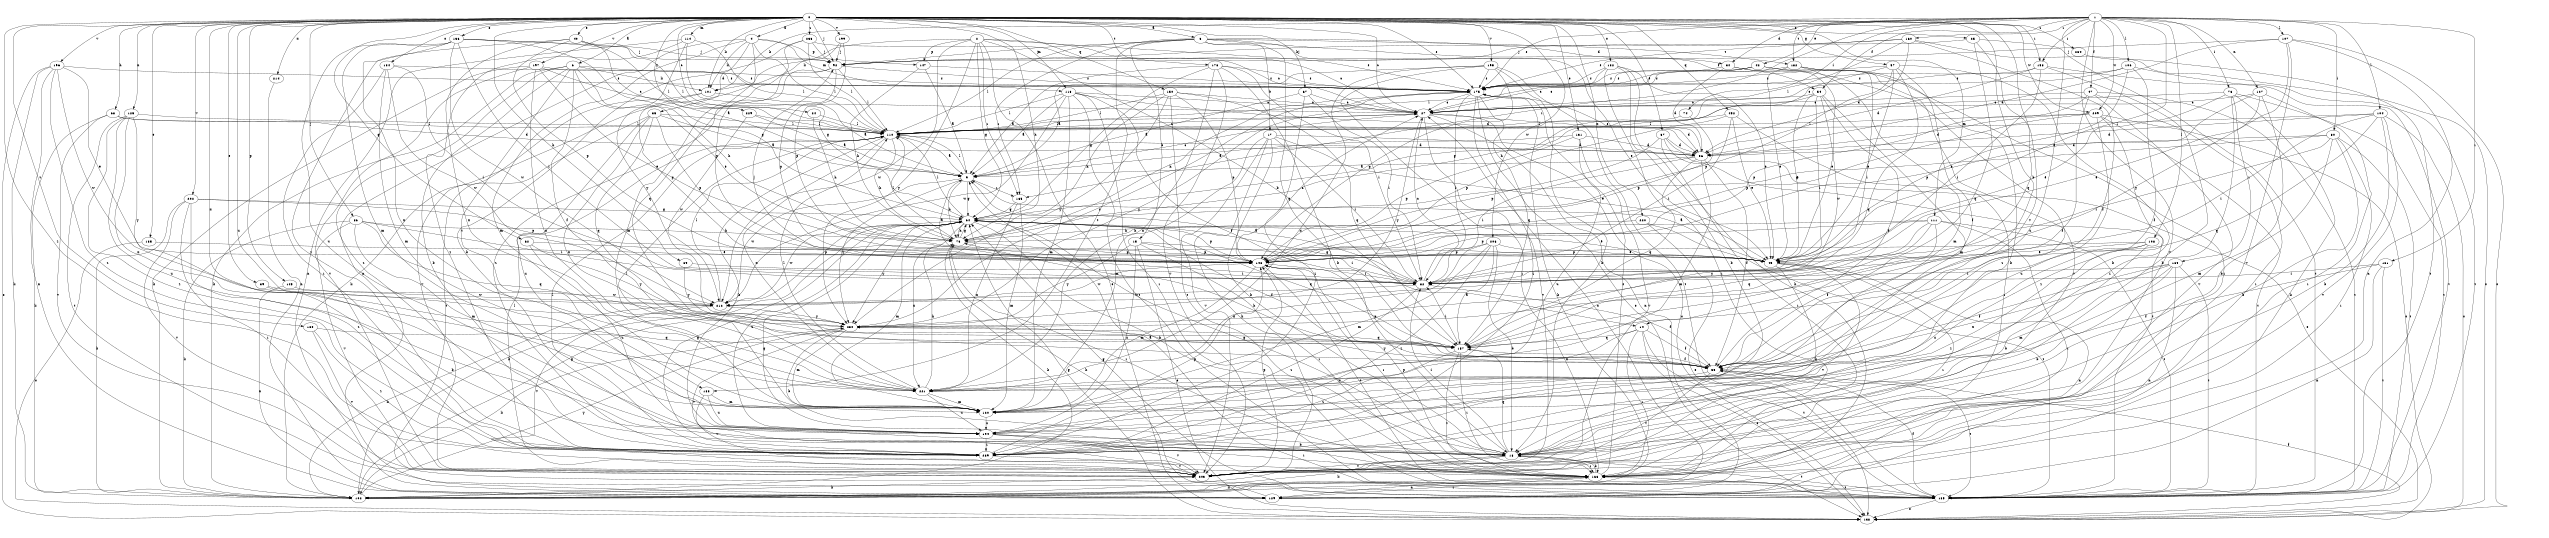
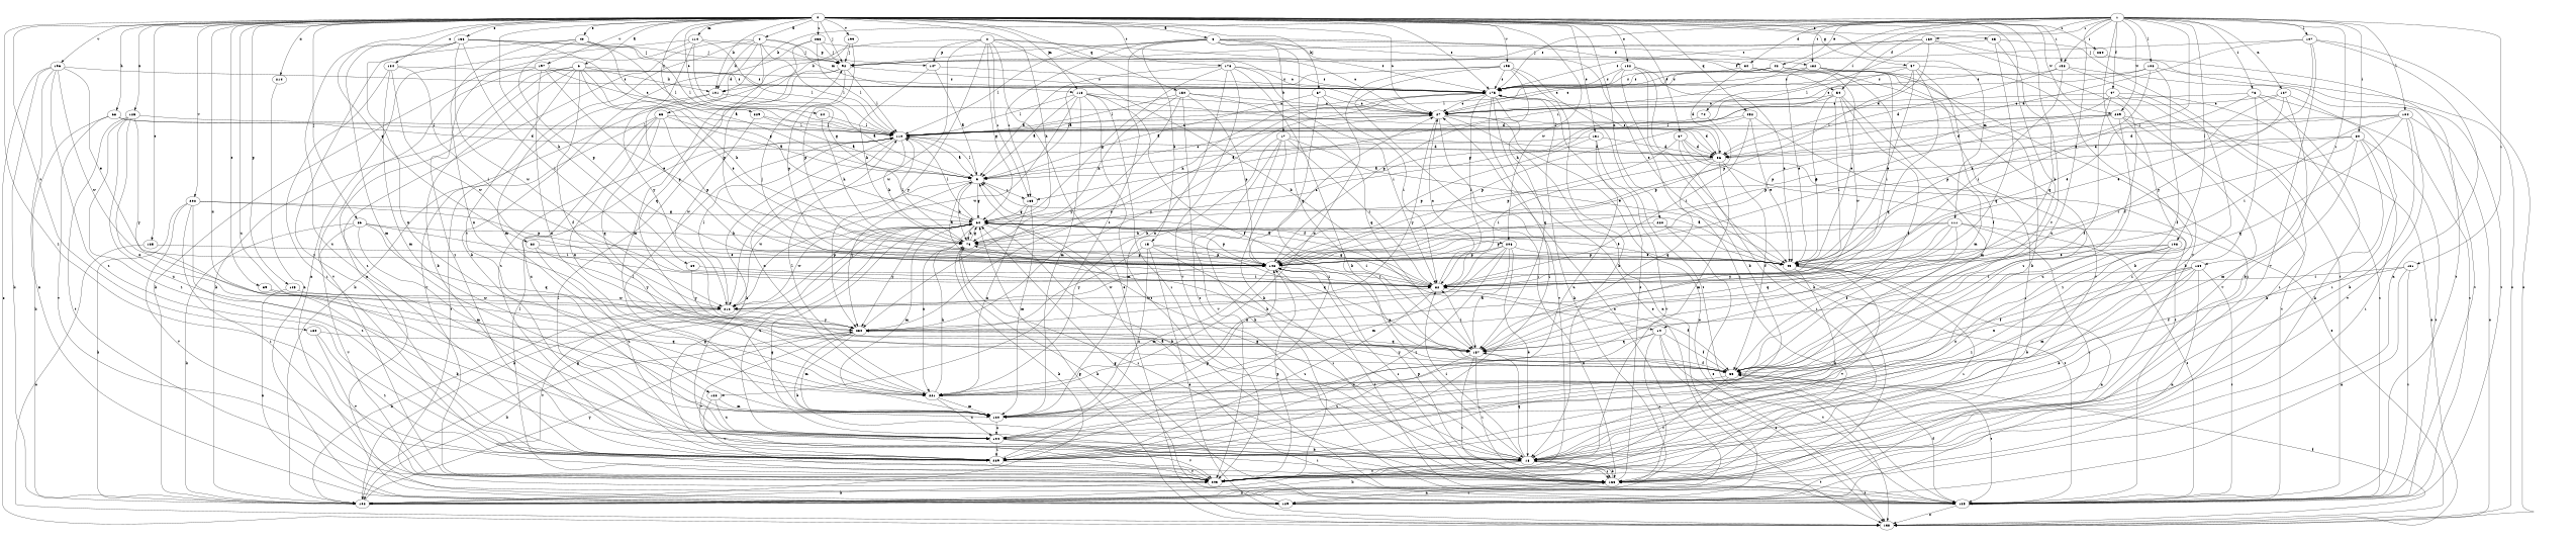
  strict digraph {
    0
    3
    4
    6
    14
    24
    25
    27
    37
    39
    40
    57
    62
    67
    68
    69
    73
    86
    92
    101
    111
    114
    118
    125
    131
    132
    134
    135
    136
    145
    150
    n32 [label=452]
    157
    158
    175
    178
    180
    194
    195
    196
    197
    199
    202
    206
    209
    214
    220
    221
    229
    233
    234
    239
    34
    45
    54
    165
    182
    15
    17
    110
    183
    147
    35
    120
    129
    18
    55
    102
    138
    166
    185
    203
    230
    36
    148
    212
    9
    82
    64
    1
    42
    47
    74
    76
    80
    104
    106
    107
    108
    127
    160
    n92 [label=161]
    164
    2
    0 -> 3 [label=a]
    0 -> 4 [label=a]
    0 -> 6 [label=a]
    0 -> 14 [label=b]
    0 -> 24 [label=c]
    0 -> 25 [label=c]
    0 -> 27 [label=c]
    0 -> 37 [label=e]
    0 -> 39 [label=e]
    0 -> 40 [label=e]
    0 -> 57 [label=g]
    0 -> 62 [label=g]
    0 -> 67 [label=h]
    0 -> 68 [label=h]
    0 -> 69 [label=h]
    0 -> 73 [label=h]
    0 -> 86 [label=j]
    0 -> 92 [label=j]
    0 -> 101 [label=k]
    0 -> 111 [label=m]
    0 -> 114 [label=m]
    0 -> 118 [label=m]
    0 -> 125 [label=n]
    0 -> 131 [label=o]
    0 -> 132 [label=o]
    0 -> 134 [label=o]
    0 -> 135 [label=o]
    0 -> 136 [label=o]
    0 -> 145 [label=p]
    0 -> 150 [label=q]
    0 -> n32 [label=q]
    0 -> 157 [label=q]
    0 -> 158 [label=r]
    0 -> 175 [label=s]
    0 -> 178 [label=t]
    0 -> 180 [label=t]
    0 -> 194 [label=u]
    0 -> 195 [label=v]
    0 -> 196 [label=v]
    0 -> 197 [label=v]
    0 -> 199 [label=v]
    0 -> 202 [label=v]
    0 -> 206 [label=w]
    0 -> 209 [label=w]
    0 -> 214 [label=x]
    0 -> 220 [label=x]
    0 -> 221 [label=x]
    0 -> 229 [label=y]
    0 -> 233 [label=z]
    0 -> 234 [label=z]
    0 -> 239 [label=z]
    3 -> 92 [label=j]
    3 -> 157 [label=q]
    3 -> 34 [label=d]
    3 -> 45 [label=e]
    3 -> 54 [label=f]
    3 -> 165 [label=r]
    3 -> 182 [label=t]
    3 -> 15 [label=b]
    3 -> 17 [label=b]
    3 -> 110 [label=l]
    3 -> 183 [label=t]
    4 -> 101 [label=k]
    4 -> 118 [label=m]
    4 -> 157 [label=q]
    4 -> 110 [label=l]
    4 -> 147 [label=p]
    4 -> 35 [label=d]
    4 -> 120 [label=m]
    4 -> 129 [label=n]
    6 -> 73 [label=h]
    6 -> 101 [label=k]
    6 -> 175 [label=s]
    6 -> 239 [label=z]
    6 -> 45 [label=e]
    6 -> 183 [label=t]
    6 -> 18 [label=b]
    6 -> 55 [label=f]
    6 -> 102 [label=k]
    14 -> 157 [label=q]
    14 -> 221 [label=x]
    14 -> 55 [label=f]
    14 -> 138 [label=o]
    14 -> 166 [label=r]
    14 -> 185 [label=t]
    24 -> 73 [label=h]
    24 -> 110 [label=l]
    25 -> 92 [label=j]
    25 -> 157 [label=q]
    25 -> 221 [label=v]
    25 -> 185 [label=t]
    27 -> 110 [label=l]
    27 -> 129 [label=n]
    27 -> 138 [label=o]
    27 -> 203 [label=v]
    27 -> 230 [label=y]
    27 -> 36 [label=d]
    37 -> 138 [label=o]
    37 -> 166 [label=r]
    37 -> 185 [label=t]
    37 -> 36 [label=d]
    37 -> 148 [label=p]
    39 -> 18 [label=b]
    39 -> 212 [label=w]
    40 -> 92 [label=j]
    40 -> 221 [label=x]
    40 -> 239 [label=z]
    40 -> 110 [label=l]
    40 -> 148 [label=p]
    40 -> 9 [label=a]
    57 -> 73 [label=h]
    57 -> 157 [label=q]
    57 -> 175 [label=s]
    57 -> 45 [label=e]
    57 -> 18 [label=b]
    57 -> 55 [label=f]
    57 -> 148 [label=p]
    62 -> 194 [label=u]
    62 -> 230 [label=y]
    62 -> 148 [label=p]
    67 -> 27 [label=c]
    67 -> 239 [label=z]
    67 -> 9 [label=a]
    67 -> 82 [label=i]
    68 -> 110 [label=l]
    68 -> 102 [label=k]
    68 -> 203 [label=v]
    68 -> 36 [label=d]
    69 -> 230 [label=y]
    69 -> 82 [label=i]
    73 -> 110 [label=l]
    73 -> 102 [label=k]
    73 -> 166 [label=r]
    73 -> 148 [label=p]
    73 -> 64 [label=g]
    86 -> 73 [label=h]
    86 -> 157 [label=q]
    86 -> 120 [label=m]
    86 -> 102 [label=k]
    86 -> 203 [label=v]
    86 -> 82 [label=i]
    92 -> 175 [label=s]
    92 -> 239 [label=z]
    92 -> 110 [label=l]
    92 -> 102 [label=k]
    92 -> 148 [label=p]
    101 -> 203 [label=v]
    101 -> 148 [label=p]
    101 -> 9 [label=a]
    111 -> 73 [label=h]
    111 -> 157 [label=q]
    111 -> 55 [label=f]
    111 -> 166 [label=r]
    111 -> 185 [label=t]
    111 -> 230 [label=y]
    111 -> 148 [label=p]
+   114 -> 92 [label=j]
    114 -> 239 [label=z]
    114 -> 110 [label=l]
    114 -> 129 [label=n]
    114 -> 230 [label=y]
    114 -> 64 [label=g]
    118 -> 27 [label=c]
    118 -> 110 [label=l]
    118 -> 120 [label=m]
    118 -> 55 [label=f]
    118 -> 166 [label=r]
    118 -> 185 [label=t]
    118 -> 36 [label=d]
    118 -> 212 [label=w]
    118 -> 9 [label=a]
    125 -> 194 [label=u]
    125 -> 221 [label=x]
    125 -> 239 [label=z]
    125 -> 110 [label=l]
    125 -> 185 [label=t]
    125 -> 230 [label=y]
    131 -> 194 [label=u]
    131 -> 203 [label=v]
    131 -> 36 [label=d]
    131 -> 148 [label=p]
    131 -> 9 [label=a]
    132 -> 27 [label=c]
    132 -> 175 [label=s]
    132 -> 45 [label=e]
    132 -> 18 [label=b]
    132 -> 102 [label=k]
    132 -> 166 [label=r]
    134 -> 175 [label=s]
    134 -> 120 [label=m]
    134 -> 166 [label=r]
    134 -> 212 [label=w]
    134 -> 82 [label=i]
    135 -> 45 [label=e]
    135 -> 138 [label=o]
    136 -> 92 [label=j]
    136 -> 194 [label=u]
    136 -> 221 [label=x]
    136 -> 110 [label=l]
    136 -> 120 [label=m]
    136 -> 212 [label=w]
    136 -> 82 [label=i]
    136 -> 64 [label=g]
    145 -> 129 [label=n]
    145 -> 212 [label=w]
    150 -> 27 [label=c]
    150 -> 73 [label=h]
    150 -> 157 [label=q]
    150 -> 110 [label=l]
    150 -> 185 [label=t]
    150 -> 230 [label=y]
    150 -> 148 [label=p]
    n32 -> 45 [label=e]
    n32 -> 110 [label=l]
    n32 -> 166 [label=r]
    n32 -> 148 [label=p]
    n32 -> 82 [label=i]
    157 -> 239 [label=z]
    157 -> 55 [label=f]
    157 -> 166 [label=r]
    157 -> 185 [label=t]
    157 -> 82 [label=i]
    158 -> 175 [label=s]
    158 -> 18 [label=b]
    158 -> 185 [label=t]
    158 -> 36 [label=d]
    158 -> 82 [label=i]
    175 -> 27 [label=c]
    175 -> 73 [label=h]
    175 -> 157 [label=q]
    175 -> 239 [label=z]
    175 -> 102 [label=k]
    175 -> 138 [label=o]
    175 -> 230 [label=y]
    175 -> 82 [label=i]
    178 -> 175 [label=s]
    178 -> 221 [label=x]
    178 -> 18 [label=b]
    178 -> 203 [label=v]
    178 -> 9 [label=a]
    178 -> 82 [label=i]
    178 -> 64 [label=g]
    180 -> 157 [label=q]
    180 -> 239 [label=z]
    180 -> 203 [label=v]
    194 -> 239 [label=z]
    194 -> 18 [label=b]
    194 -> 166 [label=r]
    194 -> 203 [label=v]
    195 -> 175 [label=s]
    195 -> 221 [label=x]
    195 -> 18 [label=b]
    195 -> 166 [label=r]
    195 -> 185 [label=t]
    195 -> 148 [label=p]
    195 -> 9 [label=a]
    196 -> 175 [label=s]
    196 -> 239 [label=z]
    196 -> 45 [label=e]
    196 -> 129 [label=n]
    196 -> 102 [label=k]
    196 -> 138 [label=o]
    196 -> 212 [label=w]
    197 -> 27 [label=c]
    197 -> 175 [label=s]
    197 -> 221 [label=x]
    197 -> 45 [label=e]
    197 -> 102 [label=k]
    197 -> 203 [label=v]
    199 -> 92 [label=j]
    199 -> 120 [label=m]
    199 -> 148 [label=p]
    202 -> 239 [label=z]
    202 -> 102 [label=k]
    202 -> 166 [label=r]
    202 -> 203 [label=v]
    202 -> 148 [label=p]
    202 -> 64 [label=g]
    206 -> 157 [label=a]
    206 -> 221 [label=x]
    206 -> 239 [label=z]
    206 -> 45 [label=e]
    206 -> 120 [label=m]
    206 -> 18 [label=b]
    206 -> 148 [label=p]
    209 -> 194 [label=u]
    209 -> 239 [label=z]
    209 -> 110 [label=l]
    209 -> 138 [label=o]
    209 -> 185 [label=t]
    209 -> 36 [label=d]
    209 -> 148 [label=p]
    214 -> 129 [label=n]
    220 -> 73 [label=h]
    220 -> 138 [label=o]
    220 -> 185 [label=t]
    221 -> 73 [label=h]
    221 -> 194 [label=u]
    221 -> 110 [label=l]
    221 -> 120 [label=m]
    229 -> 110 [label=l]
    229 -> 212 [label=w]
    229 -> 9 [label=a]
    233 -> 27 [label=c]
    233 -> 92 [label=j]
    233 -> 110 [label=l]
    233 -> 18 [label=b]
    233 -> 148 [label=p]
    234 -> 185 [label=t]
    239 -> 110 [label=l]
    239 -> 203 [label=v]
    239 -> 148 [label=p]
    239 -> 64 [label=g]
    34 -> 175 [label=s]
    34 -> 239 [label=z]
    34 -> 45 [label=e]
    34 -> 36 [label=d]
    45 -> 129 [label=n]
    45 -> 18 [label=b]
    45 -> 166 [label=r]
    45 -> 203 [label=v]
    45 -> 9 [label=a]
    54 -> 27 [label=c]
    54 -> 45 [label=e]
    54 -> 120 [label=m]
    54 -> 55 [label=f]
    54 -> 212 [label=w]
    54 -> 82 [label=i]
    54 -> 64 [label=g]
    165 -> 221 [label=x]
    165 -> 120 [label=m]
    165 -> 64 [label=g]
    182 -> 175 [label=s]
    182 -> 45 [label=e]
    182 -> 120 [label=m]
    182 -> 18 [label=b]
    182 -> 203 [label=v]
    15 -> 194 [label=u]
    15 -> 138 [label=o]
    15 -> 166 [label=r]
    15 -> 230 [label=y]
    15 -> 148 [label=p]
    15 -> 82 [label=i]
    17 -> 45 [label=e]
    17 -> 120 [label=m]
    17 -> 18 [label=b]
    17 -> 102 [label=k]
    17 -> 203 [label=v]
    17 -> 36 [label=d]
    17 -> 82 [label=i]
    110 -> 27 [label=c]
    110 -> 73 [label=h]
    110 -> 221 [label=x]
    110 -> 18 [label=b]
    110 -> 36 [label=d]
    110 -> 9 [label=a]
    183 -> 194 [label=u]
    183 -> 120 [label=m]
    183 -> 203 [label=v]
    147 -> 73 [label=h]
    147 -> 175 [label=s]
    147 -> 9 [label=a]
    35 -> 157 [label=q]
    35 -> 194 [label=u]
    35 -> 221 [label=x]
    35 -> 110 [label=l]
    35 -> 185 [label=t]
    35 -> 148 [label=p]
    35 -> 9 [label=a]
    120 -> 194 [label=u]
    120 -> 110 [label=l]
    129 -> 73 [label=h]
    129 -> 166 [label=r]
    18 -> 157 [label=q]
    18 -> 102 [label=k]
    18 -> 166 [label=r]
    18 -> 185 [label=t]
    18 -> 203 [label=v]
    18 -> 82 [label=i]
    18 -> 64 [label=g]
    55 -> 73 [label=h]
    55 -> 221 [label=x]
    55 -> 185 [label=t]
    55 -> 203 [label=v]
    55 -> 230 [label=y]
    55 -> 148 [label=p]
    102 -> 27 [label=c]
    102 -> 230 [label=y]
    102 -> 64 [label=g]
    138 -> 55 [label=f]
    138 -> 64 [label=g]
    166 -> 175 [label=s]
    166 -> 129 [label=n]
    166 -> 18 [label=b]
    166 -> 102 [label=k]
    166 -> 185 [label=t]
    166 -> 148 [label=p]
    166 -> 64 [label=g]
    185 -> 55 [label=f]
    185 -> 138 [label=o]
    185 -> 9 [label=a]
    185 -> 64 [label=g]
    203 -> 110 [label=l]
    203 -> 102 [label=k]
    203 -> 148 [label=p]
    230 -> 157 [label=q]
    230 -> 175 [label=s]
    230 -> 120 [label=m]
    230 -> 18 [label=b]
    230 -> 102 [label=k]
    230 -> 203 [label=v]
    36 -> 157 [label=q]
    36 -> 175 [label=s]
    36 -> 120 [label=m]
    36 -> 55 [label=f]
    36 -> 9 [label=a]
    36 -> 82 [label=i]
    148 -> 27 [label=c]
    148 -> 120 [label=m]
    148 -> 166 [label=r]
    148 -> 185 [label=t]
    148 -> 212 [label=w]
    148 -> 9 [label=a]
    148 -> 82 [label=i]
    212 -> 110 [label=l]
    212 -> 102 [label=k]
    212 -> 203 [label=v]
    212 -> 230 [label=y]
    9 -> 27 [label=c]
    9 -> 73 [label=h]
    9 -> 165 [label=r]
    9 -> 110 [label=l]
    9 -> 230 [label=y]
    9 -> 212 [label=w]
    9 -> 64 [label=g]
    82 -> 27 [label=c]
    82 -> 92 [label=j]
    82 -> 239 [label=z]
    82 -> 55 [label=f]
    82 -> 212 [label=w]
    82 -> 9 [label=a]
    82 -> 64 [label=g]
    64 -> 73 [label=h]
    64 -> 157 [label=q]
    64 -> 194 [label=u]
    64 -> 221 [label=x]
    64 -> 45 [label=e]
    64 -> 110 [label=l]
    64 -> 120 [label=m]
    64 -> 18 [label=b]
-   64 -> 55 [label=f]
+   64 -> 206 [label=f]
    64 -> 102 [label=k]
    64 -> 230 [label=y]
    64 -> 148 [label=p]
    64 -> 212 [label=w]
    1 -> 101 [label=k]
    1 -> 158 [label=r]
    1 -> 175 [label=s]
    1 -> 194 [label=u]
    1 -> 209 [label=w]
    1 -> 34 [label=d]
    1 -> 45 [label=e]
    1 -> 54 [label=f]
    1 -> 165 [label=r]
    1 -> 182 [label=t]
    1 -> 203 [label=v]
    1 -> 42 [label=e]
    1 -> 47 [label=f]
    1 -> 74 [label=i]
    1 -> 76 [label=i]
    1 -> 80 [label=i]
    1 -> 104 [label=l]
    1 -> 106 [label=l]
    1 -> 107 [label=l]
    1 -> 108 [label=l]
    1 -> 127 [label=n]
    1 -> 160 [label=r]
    1 -> n92 [label=r]
-   76 -> 164 [label=r]
+   1 -> 164 [label=r]
    42 -> 27 [label=c]
    42 -> 175 [label=s]
    42 -> 110 [label=l]
    42 -> 166 [label=r]
    42 -> 82 [label=i]
    47 -> 27 [label=c]
    47 -> 55 [label=f]
    47 -> 166 [label=r]
    47 -> 185 [label=t]
    47 -> 203 [label=v]
    47 -> 148 [label=p]
    74 -> 110 [label=l]
    74 -> 148 [label=p]
    76 -> 27 [label=c]
    76 -> 239 [label=z]
    76 -> 45 [label=e]
    76 -> 102 [label=k]
    76 -> 185 [label=t]
    80 -> 120 [label=m]
    80 -> 18 [label=b]
    80 -> 166 [label=r]
    80 -> 185 [label=t]
    80 -> 36 [label=d]
    80 -> 82 [label=i]
    80 -> 64 [label=g]
    104 -> 157 [label=q]
    104 -> 110 [label=l]
    104 -> 18 [label=b]
    104 -> 138 [label=o]
    104 -> 203 [label=v]
    104 -> 36 [label=d]
    104 -> 82 [label=i]
    106 -> 27 [label=c]
    106 -> 175 [label=s]
    106 -> 45 [label=e]
    106 -> 55 [label=f]
    106 -> 185 [label=t]
    107 -> 92 [label=j]
    107 -> 129 [label=n]
    107 -> 138 [label=o]
    107 -> 203 [label=v]
    107 -> 230 [label=y]
    107 -> 36 [label=d]
    108 -> 194 [label=u]
    108 -> 239 [label=z]
    108 -> 45 [label=e]
    108 -> 18 [label=b]
    108 -> 148 [label=p]
    127 -> 27 [label=c]
    127 -> 45 [label=e]
    127 -> 18 [label=b]
    127 -> 166 [label=r]
    127 -> 148 [label=p]
    160 -> 92 [label=j]
    160 -> 175 [label=s]
    160 -> 110 [label=l]
    160 -> 55 [label=f]
    160 -> 138 [label=o]
    160 -> 36 [label=d]
    n92 -> 129 [label=n]
    n92 -> 55 [label=f]
    n92 -> 185 [label=t]
    n92 -> 82 [label=i]
    164 -> 221 [label=x]
    164 -> 120 [label=m]
    164 -> 129 [label=n]
    164 -> 18 [label=b]
    164 -> 55 [label=f]
    164 -> 185 [label=t]
    164 -> 82 [label=i]
    2 -> 14 [label=b]
    2 -> 27 [label=c]
    2 -> 101 [label=k]
    2 -> 175 [label=s]
    2 -> 165 [label=r]
    2 -> 147 [label=p]
    2 -> 138 [label=o]
    2 -> 230 [label=y]
    2 -> 212 [label=w]
    2 -> 64 [label=g]
  }
